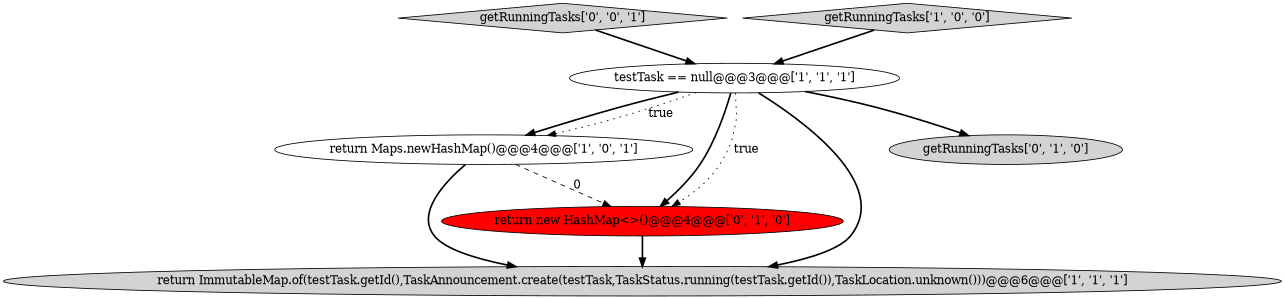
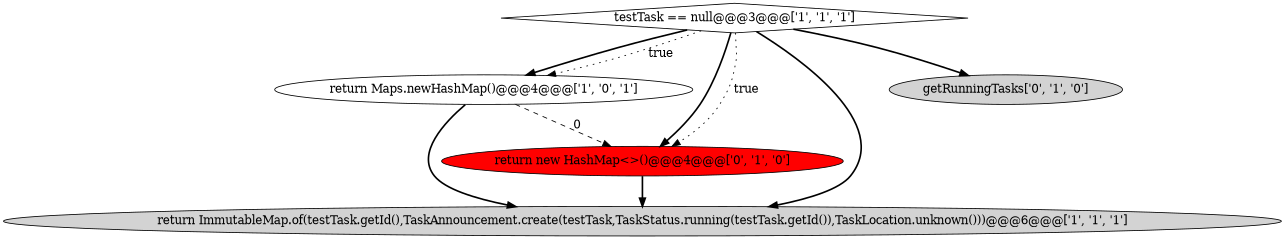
  digraph {
    node [fillcolor=lightgray shape=ellipse style=filled]
    edge [style=bold]
    n1 [fillcolor=white label="return Maps.newHashMap()@@@4@@@['1', '0', '1']"]
    n2 [fillcolor=red label="return new HashMap<>()@@@4@@@['0', '1', '0']"]
    n3 [label="return ImmutableMap.of(testTask.getId(),TaskAnnouncement.create(testTask,TaskStatus.running(testTask.getId()),TaskLocation.unknown()))@@@6@@@['1', '1', '1']"]
    n4 [label="getRunningTasks['0', '1', '0']"]
-   n5 [fillcolor=white label="testTask == null@@@3@@@['1', '1', '1']"]
-   n6 [label="getRunningTasks['0', '0', '1']" shape=diamond]
-   n7 [label="getRunningTasks['1', '0', '0']" shape=diamond]
+   n5 [fillcolor=white label="testTask == null@@@3@@@['1', '1', '1']" shape=diamond]
    n1 -> n2 [label=0 style=dashed]
    n1 -> n3
    n2 -> n3
    n5 -> n1
    n5 -> n1 [label=true style=dotted]
    n5 -> n2
    n5 -> n2 [label=true style=dotted]
    n5 -> n3
    n5 -> n4
-   n6 -> n5
-   n7 -> n5
  }
